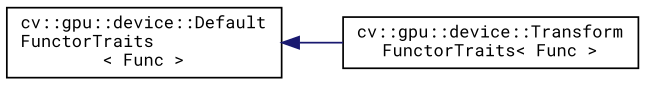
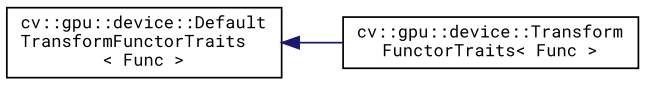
  digraph {
    rankdir=LR
    fontname="Roboto Mono"
    node [color=black fillcolor=white fontname="Roboto Mono" fontsize=10 shape=record style=filled]
-   n1 [height=0.2 label="cv::gpu::device::Default\lFunctorTraits\l\< Func \>" width=0.4]
+   n1 [height=0.2 label="cv::gpu::device::Default\lTransformFunctorTraits\l\< Func \>" width=0.4]
    n2 [height=0.2 label="cv::gpu::device::Transform\lFunctorTraits\< Func \>" width=0.4]
    n1 -> n2 [color=midnightblue dir=back fontname="Roboto Mono" fontsize=10 labelfontname=Helvetica labelfontsize=10 style=solid]
  }
